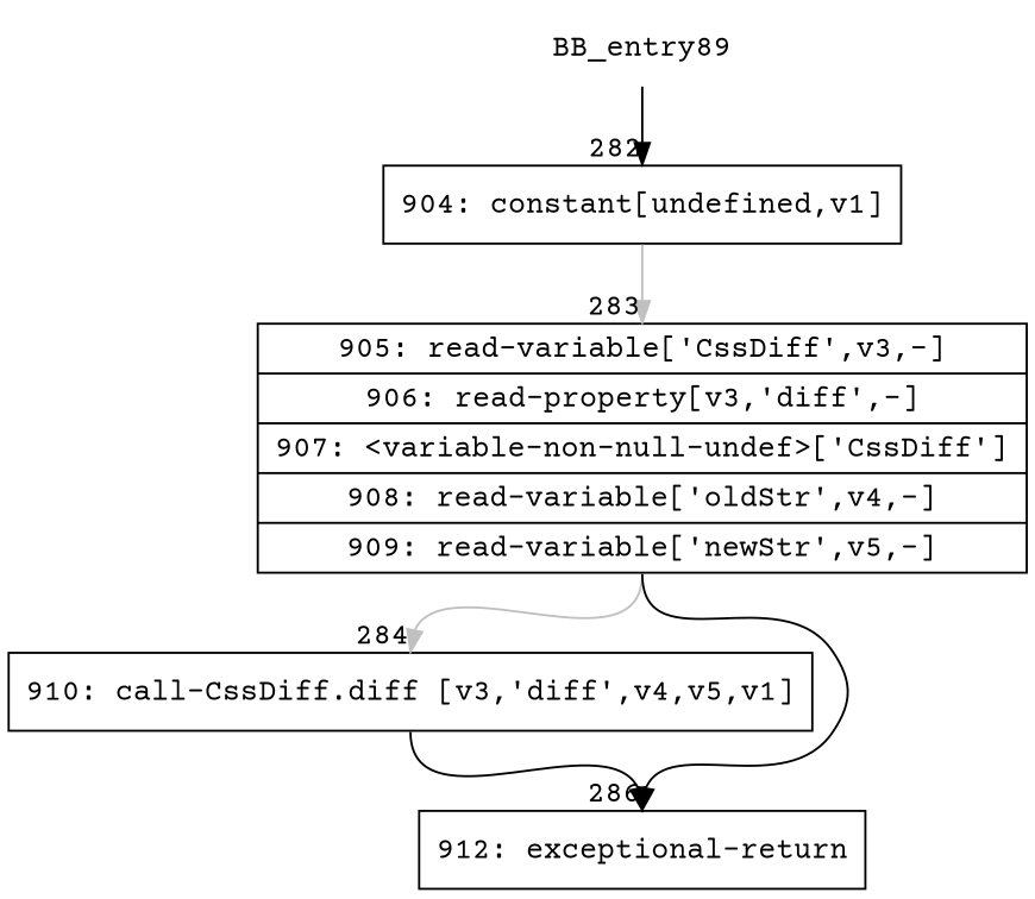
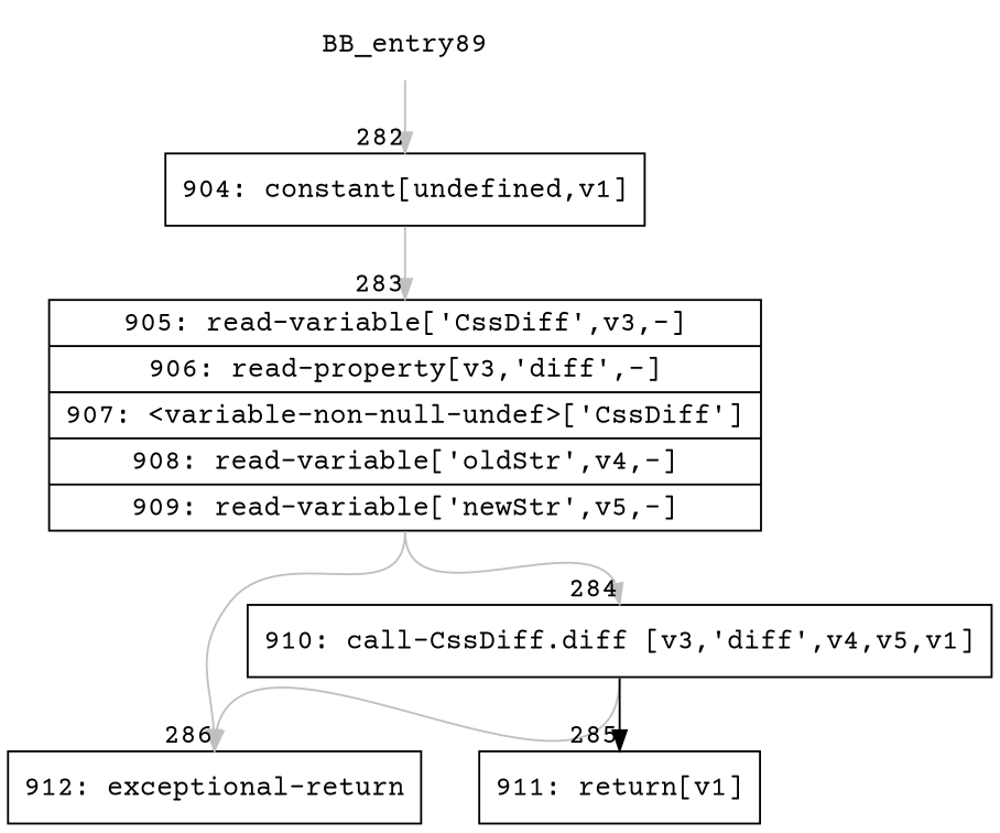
  digraph {
    fontname="Courier Prime"
    rankdir=TD
    node [fontname="Courier Prime" shape=record]
    edge [fontname="Courier Prime" headport=n tailport=s color=gray]
    n1 [label=BB_entry89 shape=none]
    n2 [label="{904: constant[undefined,v1]}"]
    n3 [label="{905: read-variable['CssDiff',v3,-]|906: read-property[v3,'diff',-]|907: \<variable-non-null-undef\>['CssDiff']|908: read-variable['oldStr',v4,-]|909: read-variable['newStr',v5,-]}"]
    n4 [label="{910: call-CssDiff.diff [v3,'diff',v4,v5,v1]}"]
    n5 [label="{912: exceptional-return}"]
-   n1 -> n2 [headlabel="    282" color=""]
+   n6 [label="{911: return[v1]}"]
+   n1 -> n2 [headlabel="    282"]
    n2 -> n3 [headlabel="      283"]
    n3 -> n4 [headlabel="      284"]
-   n3 -> n5 [color=black headlabel="      286"]
-   n4 -> n5 [color=black]
+   n3 -> n5 [headlabel="      286"]
+   n4 -> n5
+   n4 -> n6 [headlabel="      285" color=""]
  }
